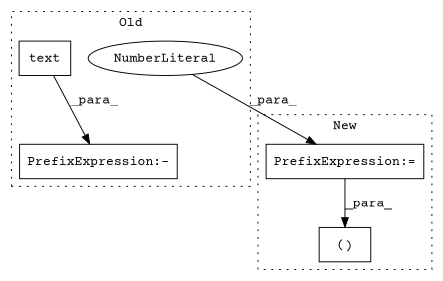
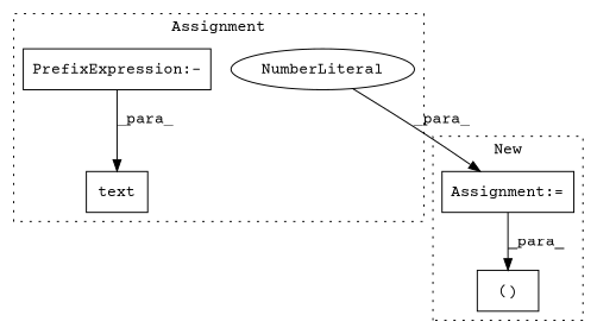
  digraph {
    fontname="Courier Prime"
    node [fontname="Courier Prime" l=1 shape=box]
    edge [fontname="Courier Prime"]
    n1 [a=32 l="5,1" label=text s="3817,3901"]
    n2 [a=34 l=3 label=NumberLiteral s=3822 shape=ellipse]
    n3 [a=38 label="PrefixExpression:-" s=3826]
    n4 [a=106 l=18 label="()" s=3238]
-   n5 [a=7 label="PrefixExpression:=" s=2982]
+   n5 [a=7 label="Assignment:=" s=2982]
    subgraph cluster_1 {
-     label=Old
+     label=Assignment
      style=dotted
      n1
      n2
      n3
    }
    subgraph cluster_2 {
      label=New
      style=dotted
      n4
      n5
    }
    n2 -> n5 [label=_para_]
-   n1 -> n3 [label=_para_]
+   n3 -> n1 [label=_para_]
    n5 -> n4 [label=_para_]
  }
